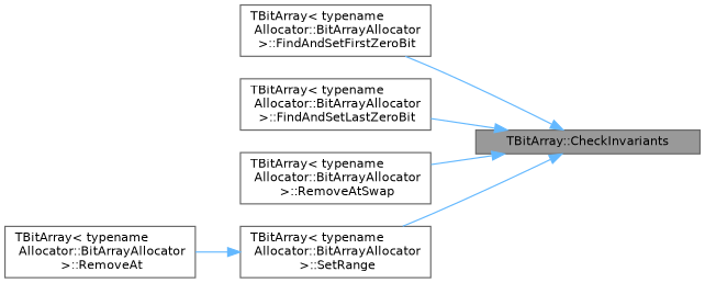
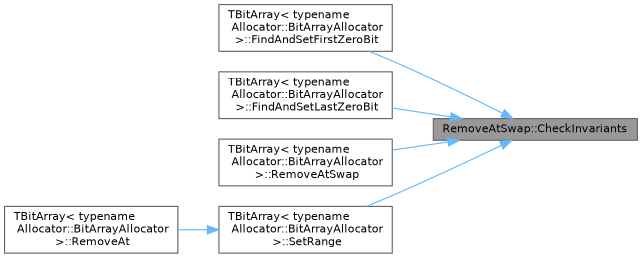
  digraph {
    rankdir=RL
    node [color=grey40 fillcolor=white fontname=Helvetica fontsize=10 shape=box style=filled]
    edge [color=steelblue1 dir=back fontname=Helvetica fontsize=10 labelfontname=Helvetica labelfontsize=10 style=solid]
-   n1 [color=gray40 fillcolor=grey60 fontcolor=black height=0.2 label="TBitArray::CheckInvariants" width=0.4]
+   n1 [color=gray40 fillcolor=grey60 fontcolor=black height=0.2 label="RemoveAtSwap::CheckInvariants" width=0.4]
    n2 [height=0.2 label="TBitArray\< typename\l Allocator::BitArrayAllocator\l \>::FindAndSetFirstZeroBit" width=0.4]
    n3 [height=0.2 label="TBitArray\< typename\l Allocator::BitArrayAllocator\l \>::FindAndSetLastZeroBit" width=0.4]
    n4 [height=0.2 label="TBitArray\< typename\l Allocator::BitArrayAllocator\l \>::RemoveAtSwap" width=0.4]
    n5 [height=0.2 label="TBitArray\< typename\l Allocator::BitArrayAllocator\l \>::SetRange" width=0.4]
    n6 [height=0.2 label="TBitArray\< typename\l Allocator::BitArrayAllocator\l \>::RemoveAt" width=0.4]
    n1 -> n2
    n1 -> n3
    n1 -> n4
    n1 -> n5
    n5 -> n6
  }
